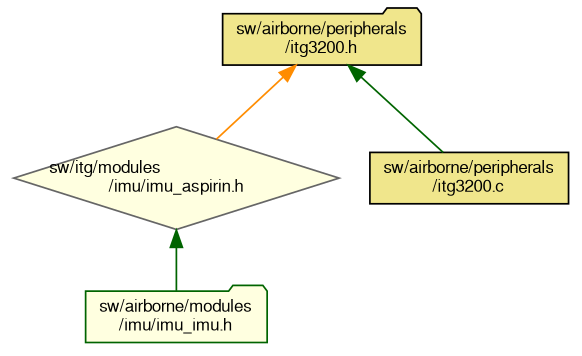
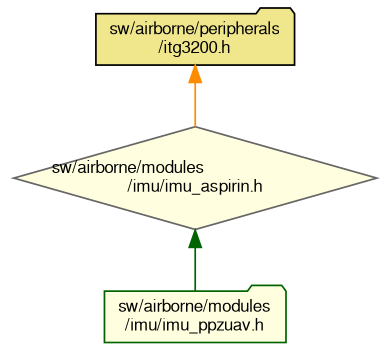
  digraph {
    node [color=black fillcolor=khaki fontname=FreeSans fontsize=10 shape=folder style=filled]
    edge [color=darkgreen dir=back fontname=FreeSans fontsize=10 labelfontname=FreeSans labelfontsize=10 style=solid]
    n1 [fontcolor=black height=0.2 label="sw/airborne/peripherals\l/itg3200.h" width=0.4]
-   n2 [color=gray40 fillcolor=lightyellow height=0.2 label="sw/itg/modules\l/imu/imu_aspirin.h" shape=diamond width=0.4]
-   n3 [height=0.2 label="sw/airborne/peripherals\l/itg3200.c" shape=box width=0.4]
-   n4 [color=darkgreen fillcolor=lightyellow height=0.2 label="sw/airborne/modules\l/imu/imu_imu.h" width=0.4]
+   n2 [color=gray40 fillcolor=lightyellow height=0.2 label="sw/airborne/modules\l/imu/imu_aspirin.h" shape=diamond width=0.4]
+   n4 [color=darkgreen fillcolor=lightyellow height=0.2 label="sw/airborne/modules\l/imu/imu_ppzuav.h" width=0.4]
    n1 -> n2 [color=darkorange]
-   n1 -> n3
    n2 -> n4
  }
